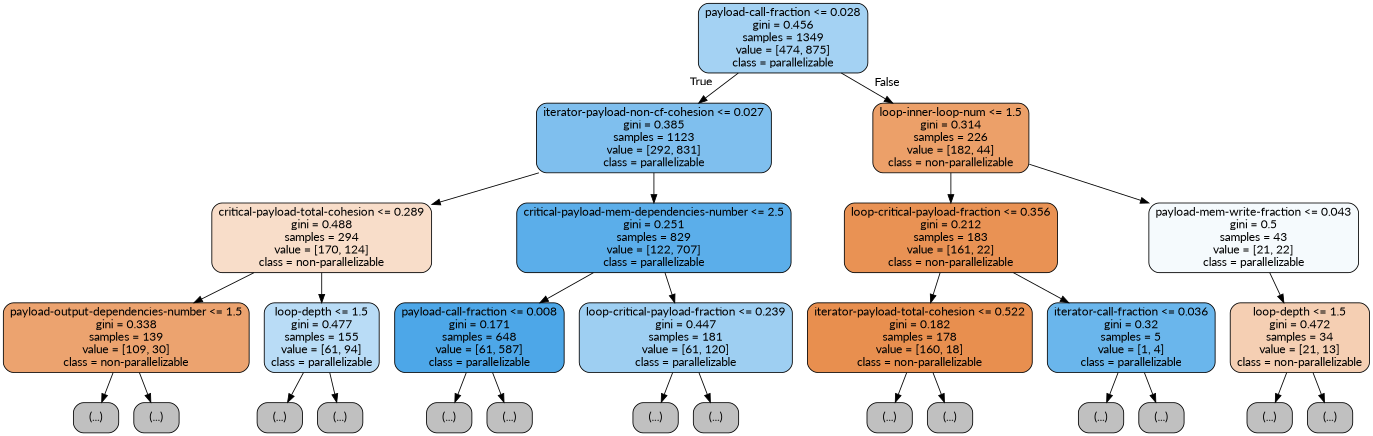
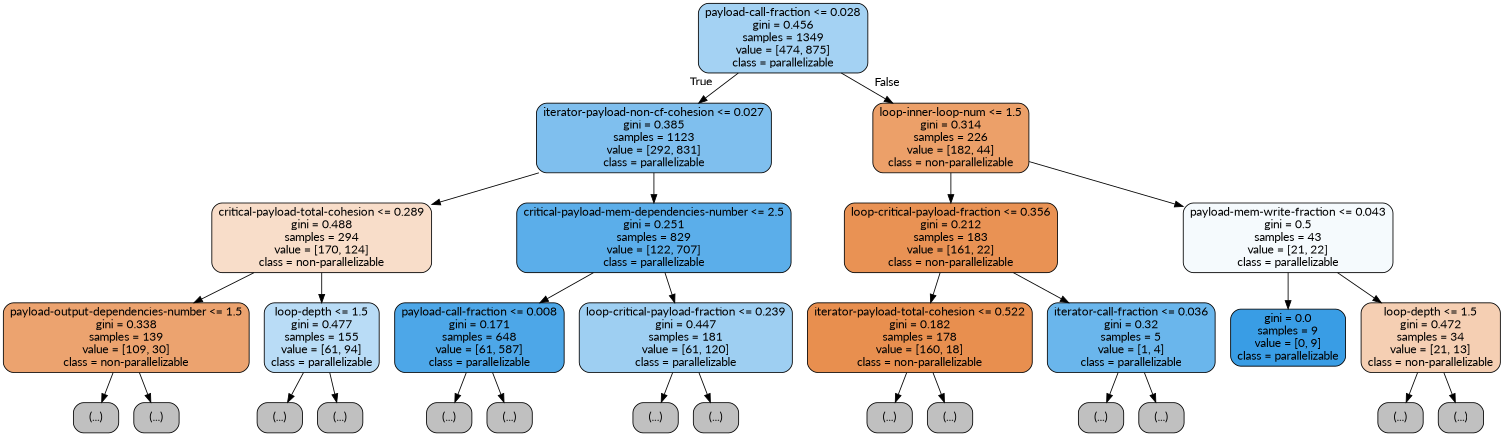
  digraph {
    fontname=Lato
    node [color=black fillcolor="#C0C0C0" fontname=Lato shape=box style="filled, rounded"]
    edge [fontname=Lato]
    n1 [fillcolor="#399de575" label="payload-call-fraction <= 0.028\ngini = 0.456\nsamples = 1349\nvalue = [474, 875]\nclass = parallelizable"]
    n2 [fillcolor="#399de5a5" label="iterator-payload-non-cf-cohesion <= 0.027\ngini = 0.385\nsamples = 1123\nvalue = [292, 831]\nclass = parallelizable"]
    n3 [fillcolor="#e58139c1" label="loop-inner-loop-num <= 1.5\ngini = 0.314\nsamples = 226\nvalue = [182, 44]\nclass = non-parallelizable"]
    n4 [fillcolor="#e5813945" label="critical-payload-total-cohesion <= 0.289\ngini = 0.488\nsamples = 294\nvalue = [170, 124]\nclass = non-parallelizable"]
    n5 [fillcolor="#399de5d3" label="critical-payload-mem-dependencies-number <= 2.5\ngini = 0.251\nsamples = 829\nvalue = [122, 707]\nclass = parallelizable"]
    n6 [fillcolor="#e58139b9" label="payload-output-dependencies-number <= 1.5\ngini = 0.338\nsamples = 139\nvalue = [109, 30]\nclass = non-parallelizable"]
    n7 [fillcolor="#399de55a" label="loop-depth <= 1.5\ngini = 0.477\nsamples = 155\nvalue = [61, 94]\nclass = parallelizable"]
    n8 [label="(...)"]
    n9 [label="(...)"]
    n10 [label="(...)"]
    n11 [label="(...)"]
    n12 [fillcolor="#399de5e5" label="payload-call-fraction <= 0.008\ngini = 0.171\nsamples = 648\nvalue = [61, 587]\nclass = parallelizable"]
    n13 [fillcolor="#399de57d" label="loop-critical-payload-fraction <= 0.239\ngini = 0.447\nsamples = 181\nvalue = [61, 120]\nclass = parallelizable"]
    n14 [label="(...)"]
    n15 [label="(...)"]
    n16 [label="(...)"]
    n17 [label="(...)"]
    n18 [fillcolor="#e58139dc" label="loop-critical-payload-fraction <= 0.356\ngini = 0.212\nsamples = 183\nvalue = [161, 22]\nclass = non-parallelizable"]
    n19 [fillcolor="#399de50c" label="payload-mem-write-fraction <= 0.043\ngini = 0.5\nsamples = 43\nvalue = [21, 22]\nclass = parallelizable"]
    n20 [fillcolor="#e58139e2" label="iterator-payload-total-cohesion <= 0.522\ngini = 0.182\nsamples = 178\nvalue = [160, 18]\nclass = non-parallelizable"]
    n21 [fillcolor="#399de5bf" label="iterator-call-fraction <= 0.036\ngini = 0.32\nsamples = 5\nvalue = [1, 4]\nclass = parallelizable"]
    n22 [label="(...)"]
    n23 [label="(...)"]
    n24 [label="(...)"]
    n25 [label="(...)"]
+   n26 [fillcolor="#399de5ff" label="gini = 0.0\nsamples = 9\nvalue = [0, 9]\nclass = parallelizable"]
    n27 [fillcolor="#e5813961" label="loop-depth <= 1.5\ngini = 0.472\nsamples = 34\nvalue = [21, 13]\nclass = non-parallelizable"]
    n28 [label="(...)"]
    n29 [label="(...)"]
    n1 -> n2 [headlabel=True labelangle=45 labeldistance=2.5]
    n1 -> n3 [headlabel=False labelangle=-45 labeldistance=2.5]
    n2 -> n4
    n2 -> n5
    n3 -> n18
    n3 -> n19
    n4 -> n6
    n4 -> n7
    n5 -> n12
    n5 -> n13
    n6 -> n8
    n6 -> n9
    n7 -> n10
    n7 -> n11
    n12 -> n14
    n12 -> n15
    n13 -> n16
    n13 -> n17
    n18 -> n20
    n18 -> n21
+   n19 -> n26
    n19 -> n27
    n20 -> n22
    n20 -> n23
    n21 -> n24
    n21 -> n25
    n27 -> n28
    n27 -> n29
  }
